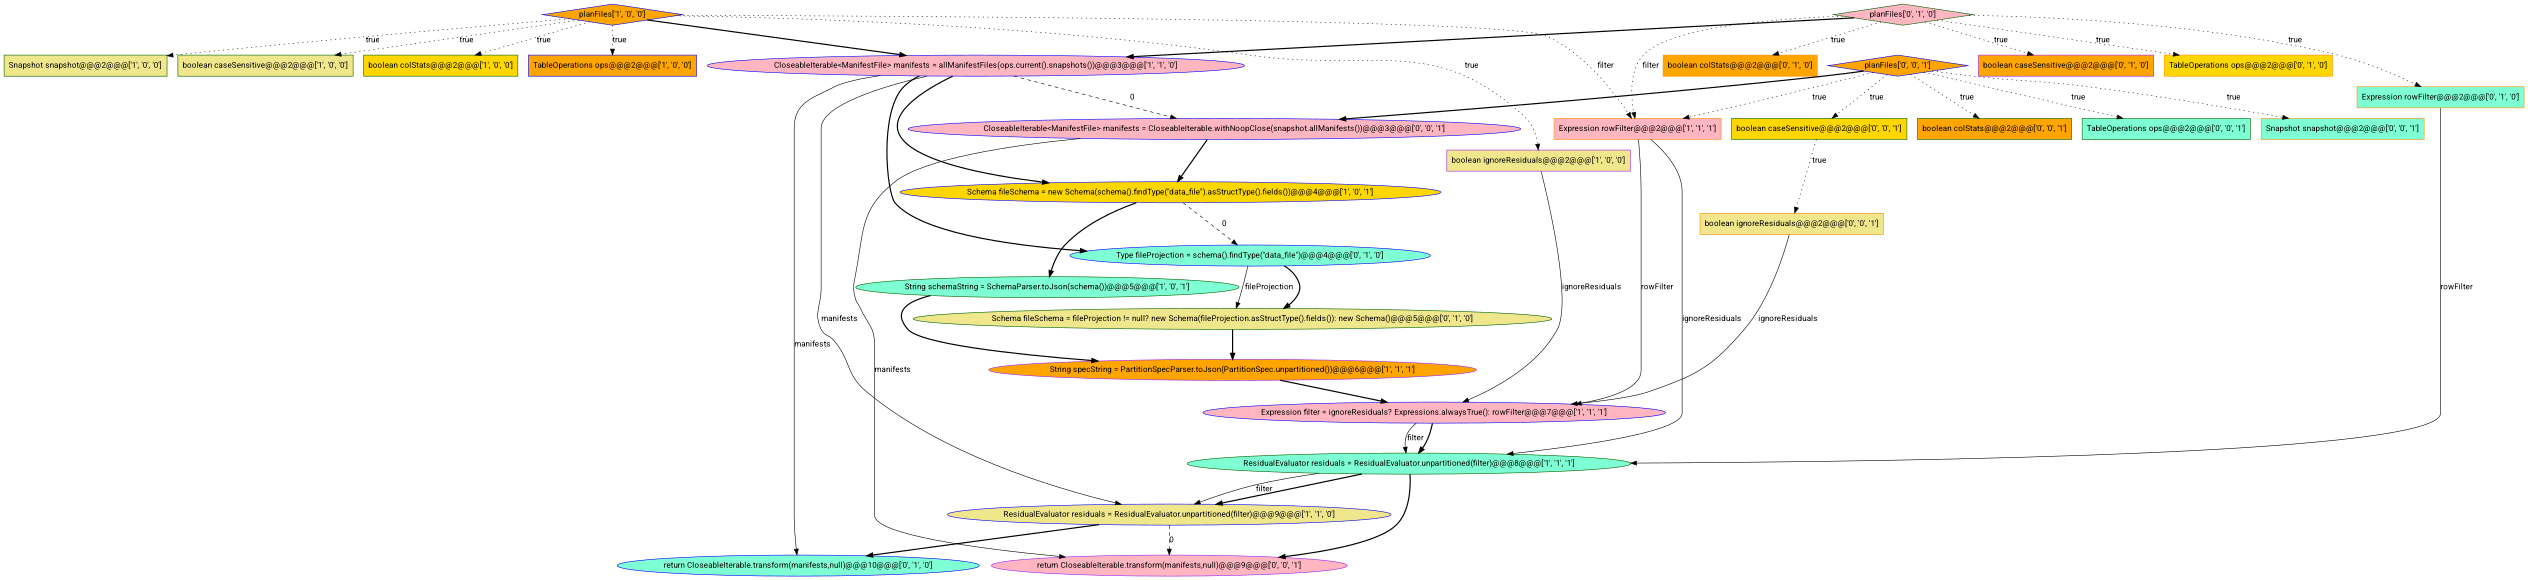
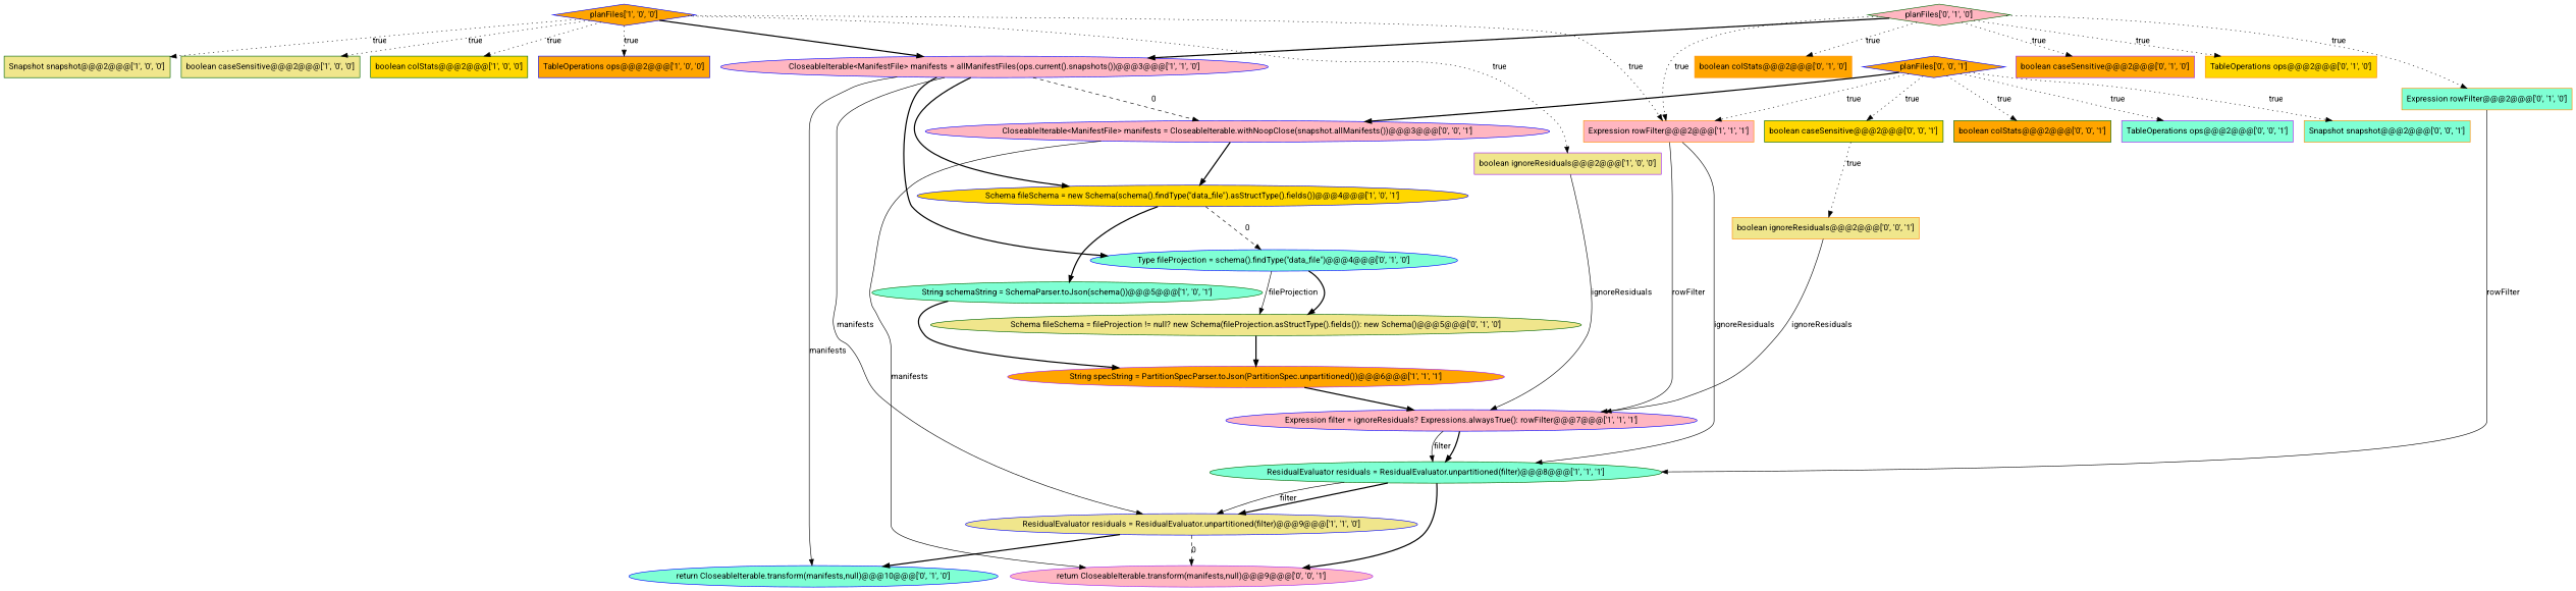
  digraph {
    fontname=Roboto
    node [color=darkgreen fillcolor=aquamarine fontname=Roboto shape=box style=filled]
    edge [fontname=Roboto style=dotted]
    n1 [fillcolor=khaki label="boolean caseSensitive@@@2@@@['1', '0', '0']"]
    n2 [color=blue fillcolor=lightpink label="CloseableIterable<ManifestFile> manifests = CloseableIterable.withNoopClose(snapshot.allManifests())@@@3@@@['0', '0', '1']" shape=ellipse]
    n3 [color=purple fillcolor=lightpink label="return CloseableIterable.transform(manifests,null)@@@9@@@['0', '0', '1']" shape=ellipse]
    n4 [color=blue fillcolor=gold label="Schema fileSchema = new Schema(schema().findType(\"data_file\").asStructType().fields())@@@4@@@['1', '0', '1']" shape=ellipse]
    n5 [color=blue label="Type fileProjection = schema().findType(\"data_file\")@@@4@@@['0', '1', '0']" shape=ellipse]
    n6 [label="String schemaString = SchemaParser.toJson(schema())@@@5@@@['1', '0', '1']" shape=ellipse]
    n7 [color=darkorange label="Snapshot snapshot@@@2@@@['0', '0', '1']"]
    n8 [color=darkorange fillcolor=orange label="boolean colStats@@@2@@@['0', '1', '0']"]
    n9 [color=blue fillcolor=orange label="planFiles['0', '0', '1']" shape=diamond]
    n10 [fillcolor=orange label="boolean colStats@@@2@@@['0', '0', '1']"]
    n11 [color=darkorange fillcolor=lightpink label="Expression rowFilter@@@2@@@['1', '1', '1']"]
    n12 [fillcolor=gold label="boolean caseSensitive@@@2@@@['0', '0', '1']"]
-   n13 [label="TableOperations ops@@@2@@@['0', '0', '1']"]
+   n13 [color=purple label="TableOperations ops@@@2@@@['0', '0', '1']"]
    n14 [color=blue fillcolor=lightpink label="Expression filter = ignoreResiduals? Expressions.alwaysTrue(): rowFilter@@@7@@@['1', '1', '1']" shape=ellipse]
    n15 [label="ResidualEvaluator residuals = ResidualEvaluator.unpartitioned(filter)@@@8@@@['1', '1', '1']" shape=ellipse]
    n16 [color=darkorange fillcolor=khaki label="boolean ignoreResiduals@@@2@@@['0', '0', '1']"]
    n17 [color=blue fillcolor=lightpink label="CloseableIterable<ManifestFile> manifests = allManifestFiles(ops.current().snapshots())@@@3@@@['1', '1', '0']" shape=ellipse]
    n18 [color=blue fillcolor=khaki label="ResidualEvaluator residuals = ResidualEvaluator.unpartitioned(filter)@@@9@@@['1', '1', '0']" shape=ellipse]
    n19 [color=blue label="return CloseableIterable.transform(manifests,null)@@@10@@@['0', '1', '0']" shape=ellipse]
    n20 [fillcolor=khaki label="Schema fileSchema = fileProjection != null? new Schema(fileProjection.asStructType().fields()): new Schema()@@@5@@@['0', '1', '0']" shape=ellipse]
    n21 [color=purple fillcolor=khaki label="boolean ignoreResiduals@@@2@@@['1', '0', '0']"]
    n22 [color=purple fillcolor=orange label="String specString = PartitionSpecParser.toJson(PartitionSpec.unpartitioned())@@@6@@@['1', '1', '1']" shape=ellipse]
    n23 [color=blue fillcolor=orange label="planFiles['1', '0', '0']" shape=diamond]
    n24 [fillcolor=gold label="boolean colStats@@@2@@@['1', '0', '0']"]
    n25 [color=blue fillcolor=orange label="TableOperations ops@@@2@@@['1', '0', '0']"]
    n26 [fillcolor=khaki label="Snapshot snapshot@@@2@@@['1', '0', '0']"]
    n27 [color=darkorange label="Expression rowFilter@@@2@@@['0', '1', '0']"]
    n28 [fillcolor=lightpink label="planFiles['0', '1', '0']" shape=diamond]
    n29 [color=purple fillcolor=orange label="boolean caseSensitive@@@2@@@['0', '1', '0']"]
    n30 [color=darkorange fillcolor=gold label="TableOperations ops@@@2@@@['0', '1', '0']"]
    n2 -> n3 [label=manifests style=solid]
    n2 -> n4 [style=bold]
    n4 -> n5 [label=0 style=dashed]
    n4 -> n6 [style=bold]
    n5 -> n20 [label=fileProjection style=solid]
    n5 -> n20 [style=bold]
    n6 -> n22 [style=bold]
    n9 -> n2 [style=bold]
    n9 -> n7 [label=true]
    n9 -> n10 [label=true]
    n9 -> n11 [label=true]
    n9 -> n12 [label=true]
    n9 -> n13 [label=true]
    n11 -> n14 [label=rowFilter style=solid]
    n11 -> n15 [label=ignoreResiduals style=solid]
    n12 -> n16 [label=true]
    n14 -> n15 [style=bold]
    n14 -> n15 [label=filter style=solid]
    n15 -> n3 [style=bold]
    n15 -> n18 [style=bold]
    n15 -> n18 [label=filter style=solid]
    n16 -> n14 [label=ignoreResiduals style=solid]
    n17 -> n2 [label=0 style=dashed]
    n17 -> n4 [style=bold]
    n17 -> n5 [style=bold]
    n17 -> n18 [label=manifests style=solid]
    n17 -> n19 [label=manifests style=solid]
    n18 -> n3 [label=0 style=dashed]
    n18 -> n19 [style=bold]
    n20 -> n22 [style=bold]
    n21 -> n14 [label=ignoreResiduals style=solid]
    n22 -> n14 [style=bold]
    n23 -> n1 [label=true]
-   n23 -> n11 [label=filter]
+   n23 -> n11 [label=true]
    n23 -> n17 [style=bold]
    n23 -> n21 [label=true]
    n23 -> n24 [label=true]
    n23 -> n25 [label=true]
    n23 -> n26 [label=true]
    n27 -> n15 [label=rowFilter style=solid]
    n28 -> n8 [label=true]
-   n28 -> n11 [label=filter]
+   n28 -> n11 [label=true]
    n28 -> n17 [style=bold]
    n28 -> n27 [label=true]
    n28 -> n29 [label=true]
    n28 -> n30 [label=true]
  }
